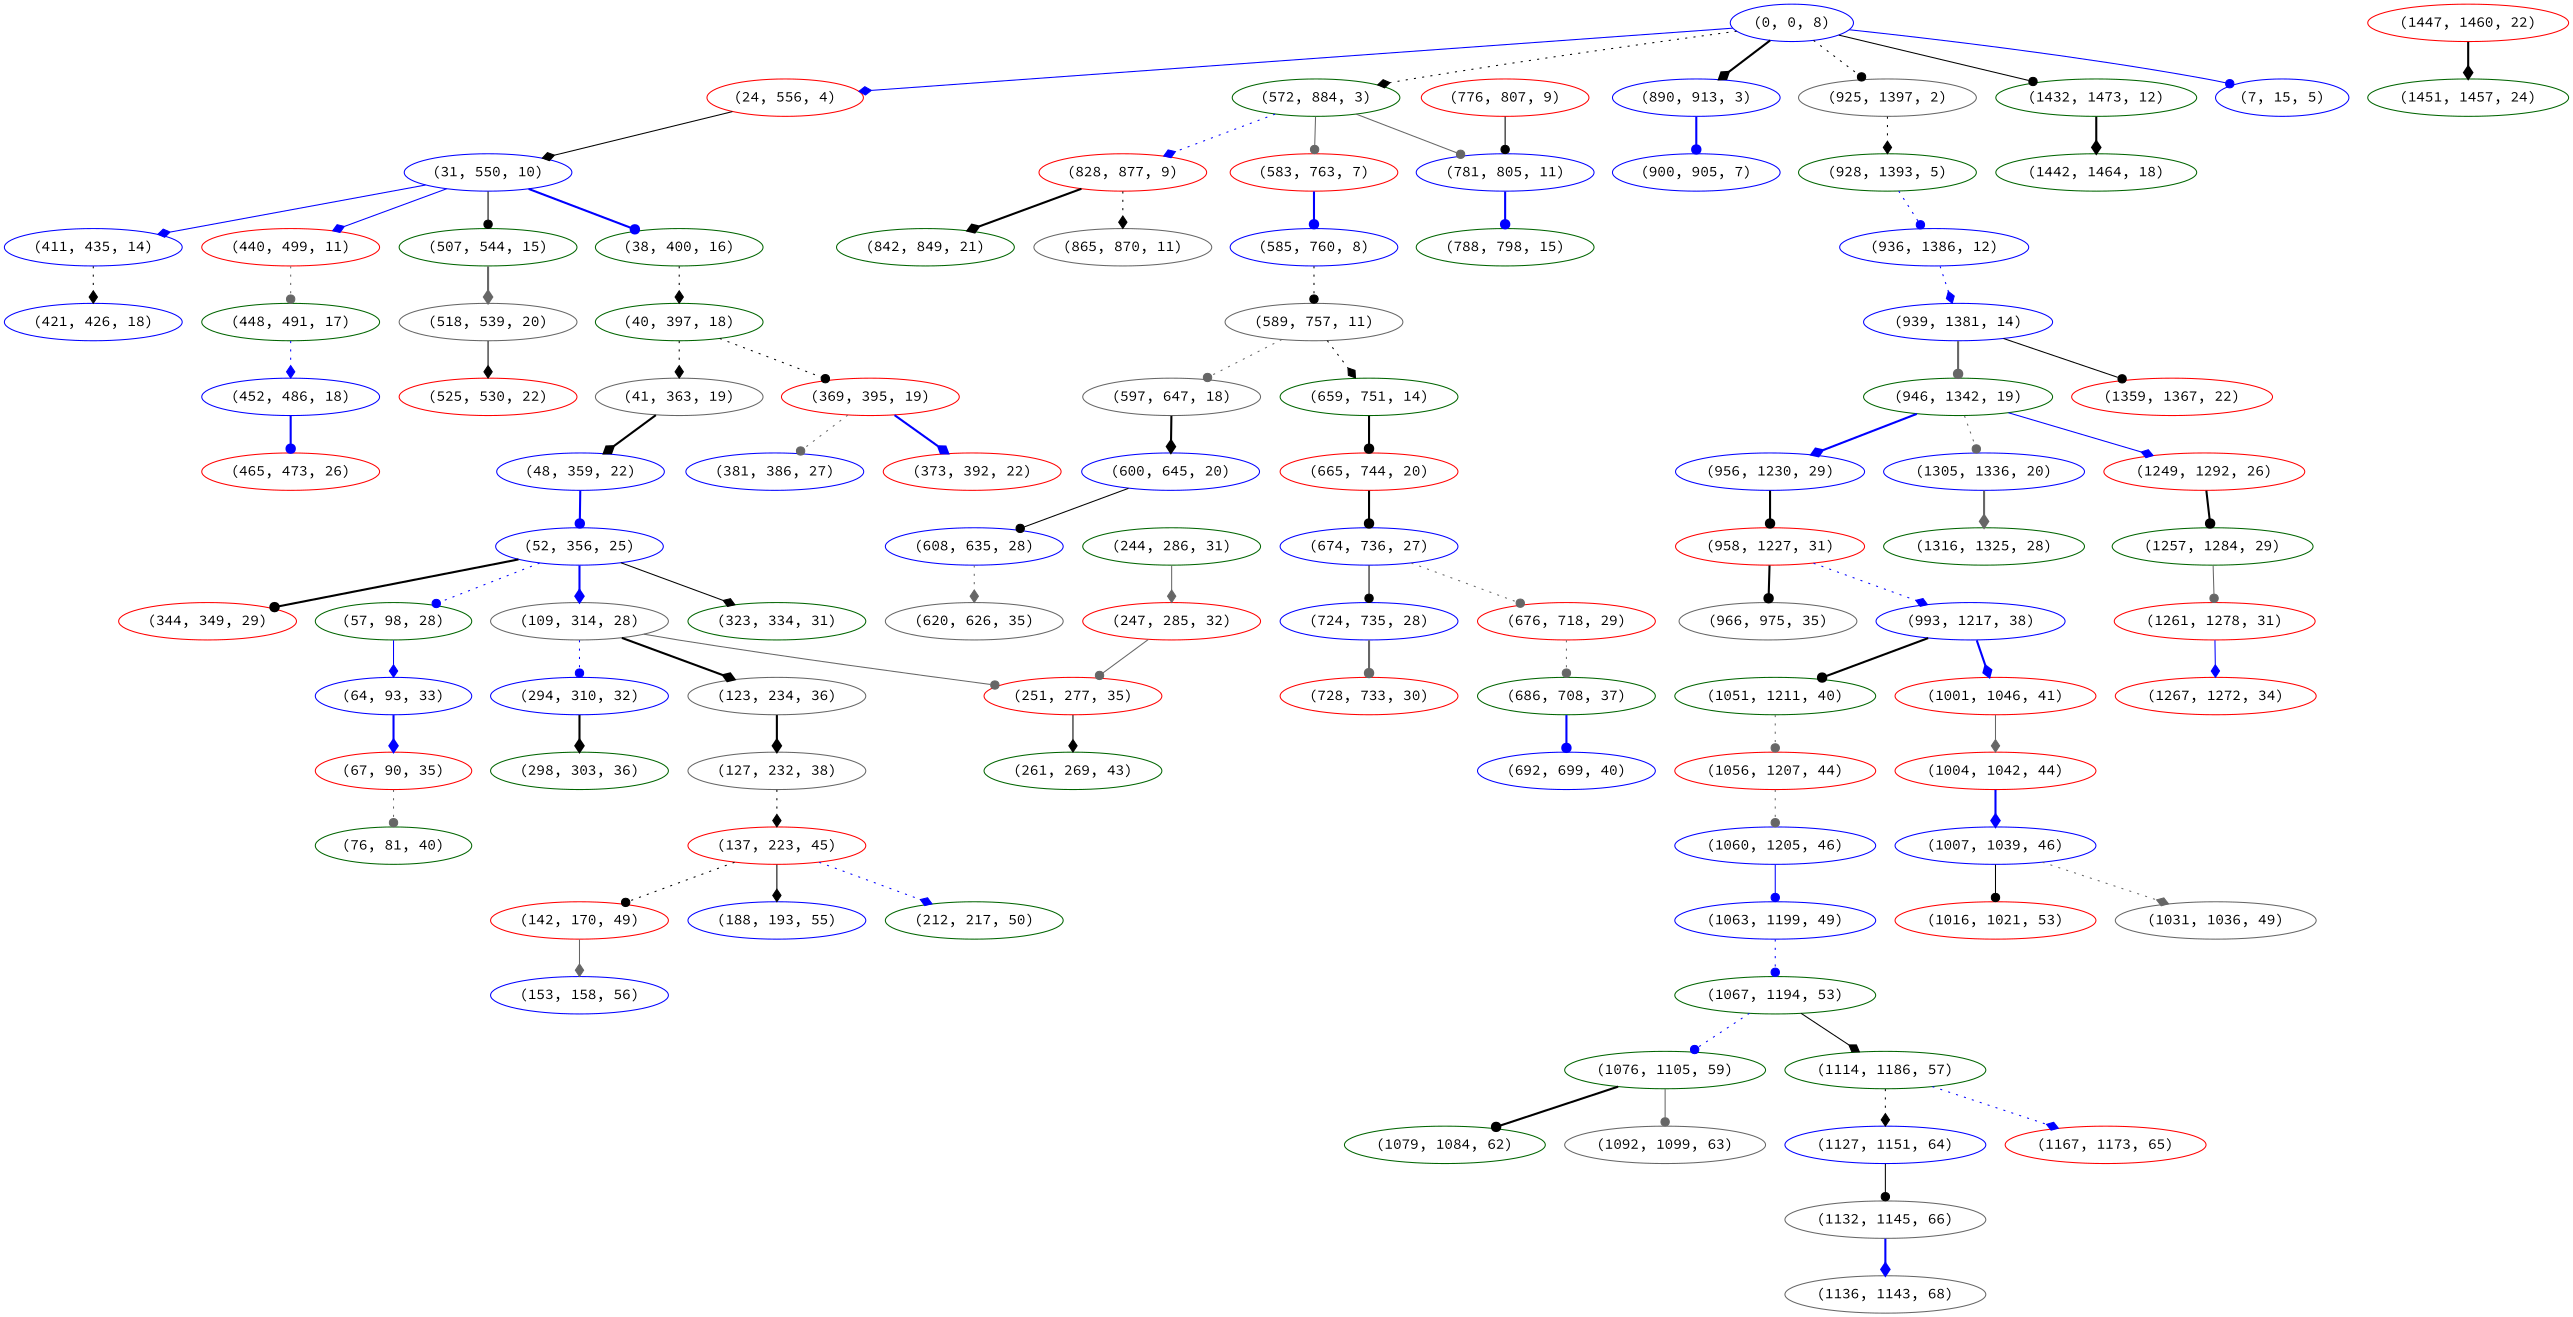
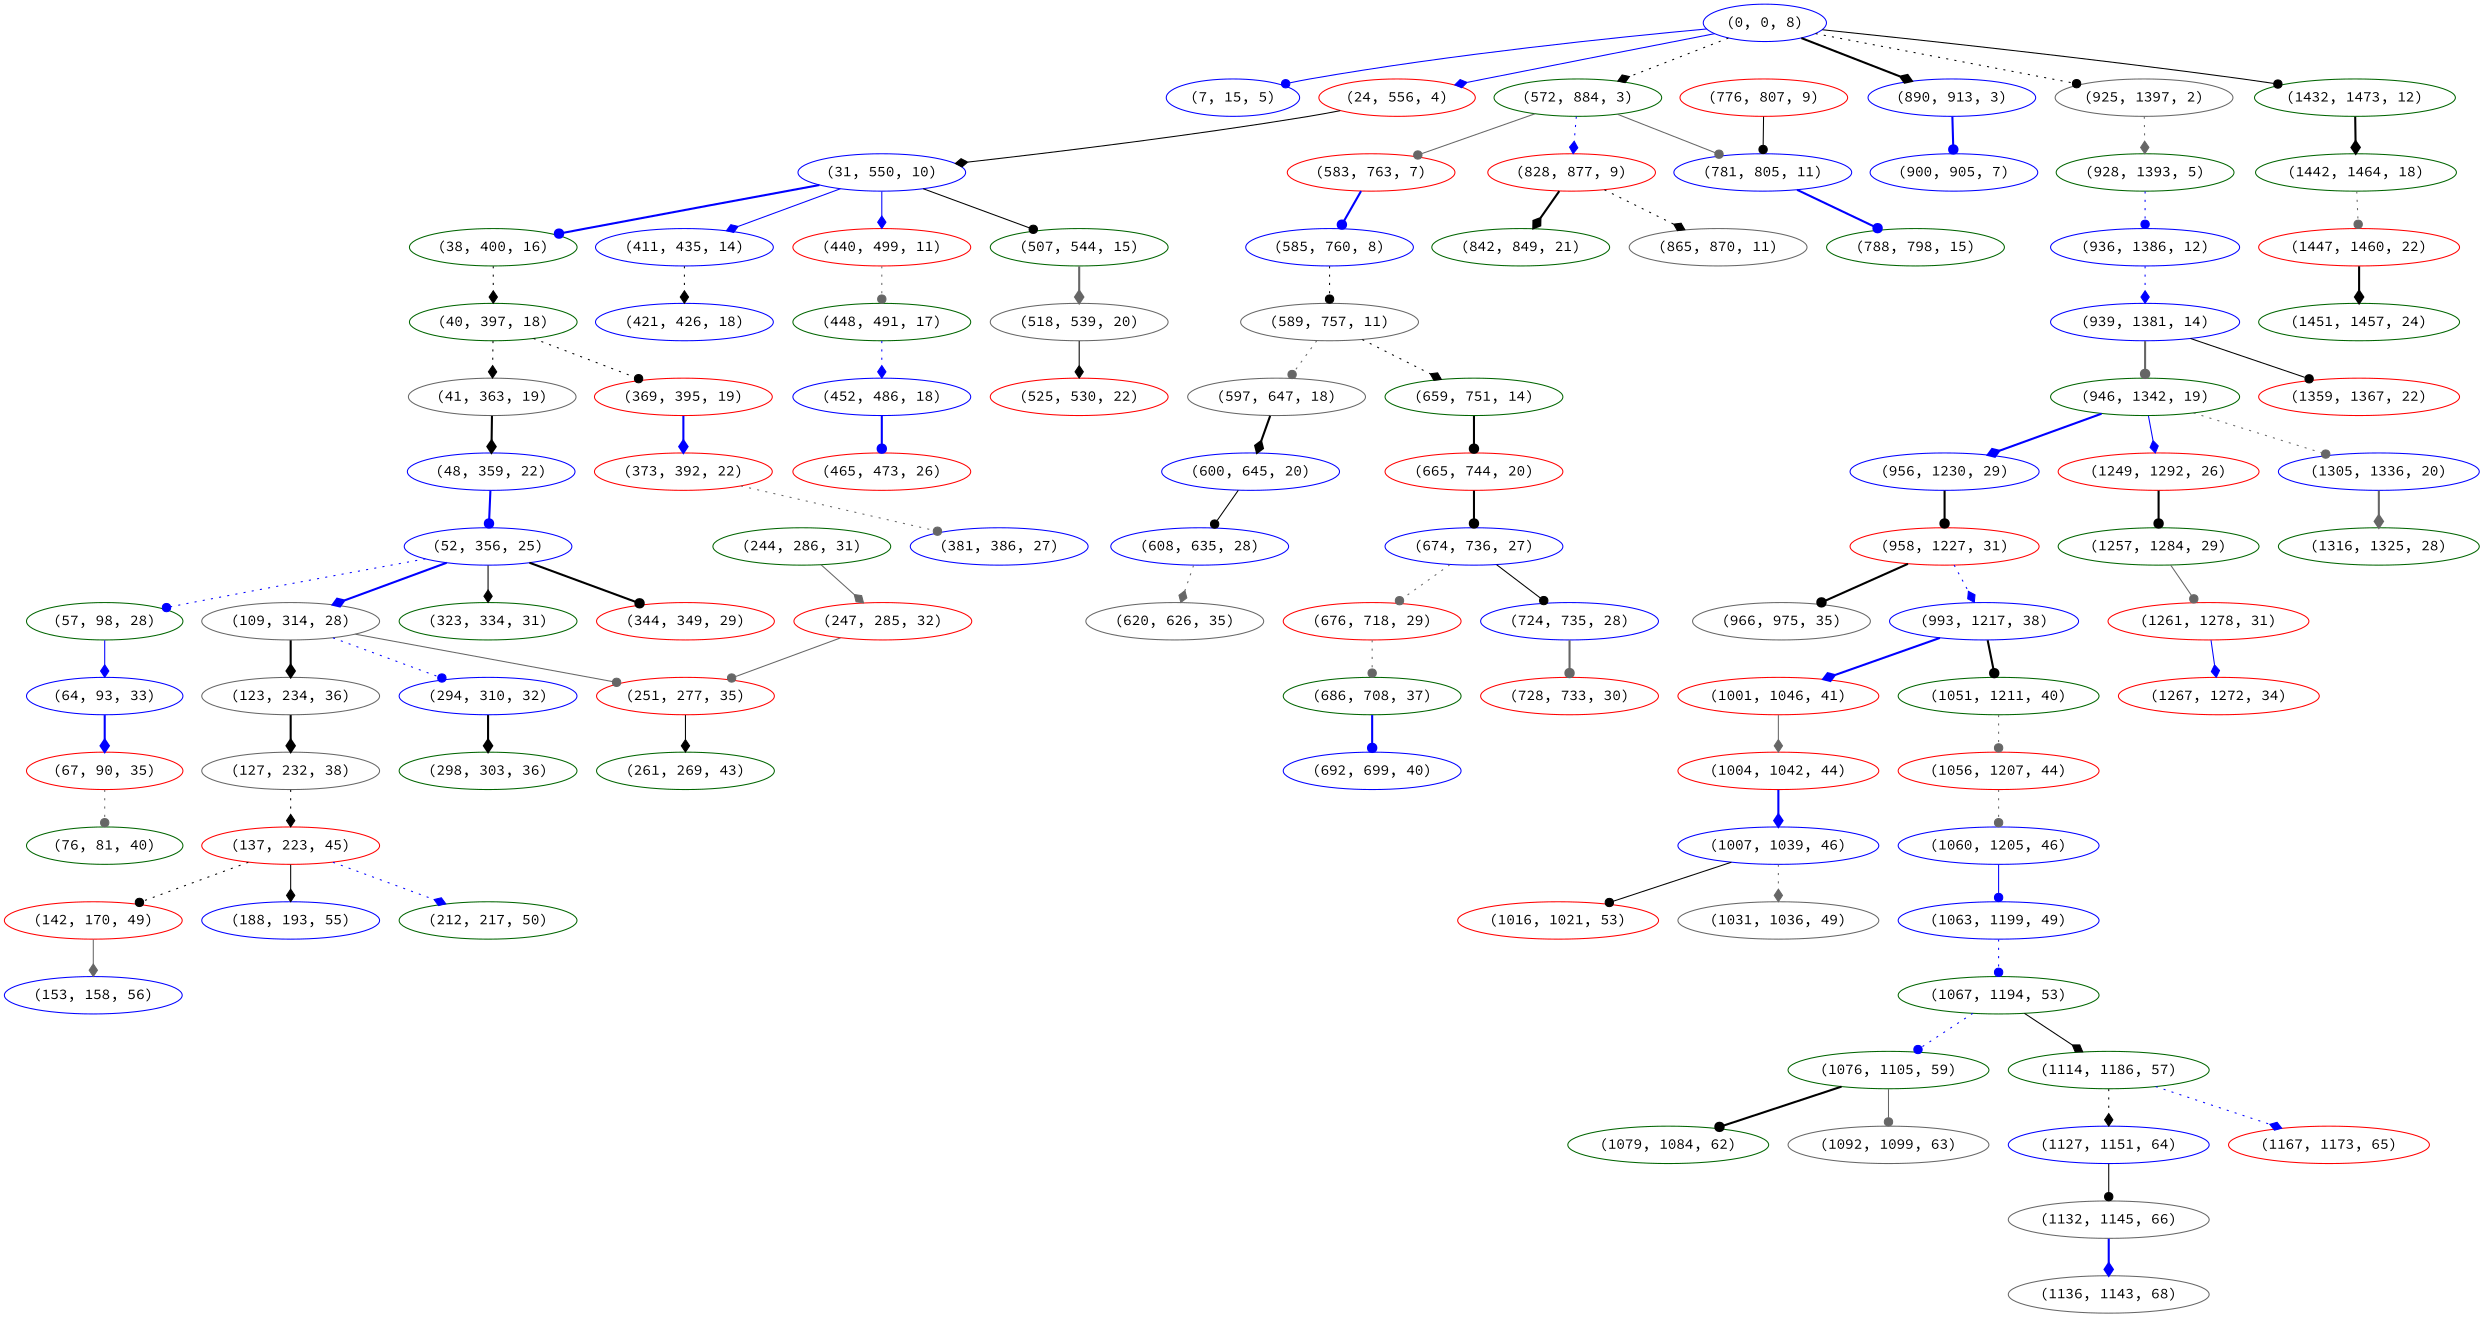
  digraph {
    fontname="Source Code Pro"
    node [color=blue fontname="Source Code Pro"]
    edge [arrowhead=dot color=black fontname="Source Code Pro" style=dotted]
    n1 [label="(0, 0, 8)"]
    "(7, 15, 5)"
    "(24, 556, 4)" [color=red]
    "(572, 884, 3)" [color=darkgreen]
    "(890, 913, 3)"
    "(925, 1397, 2)" [color=gray40]
    "(1432, 1473, 12)" [color=darkgreen]
    "(31, 550, 10)"
    "(583, 763, 7)" [color=red]
    "(828, 877, 9)" [color=red]
    "(781, 805, 11)"
    "(900, 905, 7)"
    "(928, 1393, 5)" [color=darkgreen]
    "(1442, 1464, 18)" [color=darkgreen]
    "(38, 400, 16)" [color=darkgreen]
    "(411, 435, 14)"
    "(440, 499, 11)" [color=red]
    "(507, 544, 15)" [color=darkgreen]
    "(40, 397, 18)" [color=darkgreen]
    "(421, 426, 18)"
    "(448, 491, 17)" [color=darkgreen]
    "(518, 539, 20)" [color=gray40]
    "(41, 363, 19)" [color=gray40]
    "(369, 395, 19)" [color=red]
    "(48, 359, 22)"
    "(373, 392, 22)" [color=red]
    "(52, 356, 25)"
    "(57, 98, 28)" [color=darkgreen]
    "(109, 314, 28)" [color=gray40]
    "(323, 334, 31)" [color=darkgreen]
    "(344, 349, 29)" [color=red]
    "(64, 93, 33)"
    "(123, 234, 36)" [color=gray40]
    "(294, 310, 32)"
    "(251, 277, 35)" [color=red]
    "(67, 90, 35)" [color=red]
    "(76, 81, 40)" [color=darkgreen]
    "(127, 232, 38)" [color=gray40]
    "(244, 286, 31)" [color=darkgreen]
    "(247, 285, 32)" [color=red]
    "(298, 303, 36)" [color=darkgreen]
    "(137, 223, 45)" [color=red]
    "(142, 170, 49)" [color=red]
    "(188, 193, 55)"
    "(212, 217, 50)" [color=darkgreen]
    "(153, 158, 56)"
    "(261, 269, 43)" [color=darkgreen]
    "(381, 386, 27)"
    "(452, 486, 18)"
    "(465, 473, 26)" [color=red]
    "(525, 530, 22)" [color=red]
    "(585, 760, 8)"
    "(776, 807, 9)" [color=red]
    "(842, 849, 21)" [color=darkgreen]
    "(865, 870, 11)" [color=gray40]
    "(589, 757, 11)" [color=gray40]
    "(597, 647, 18)" [color=gray40]
    "(659, 751, 14)" [color=darkgreen]
    "(600, 645, 20)"
    "(665, 744, 20)" [color=red]
    "(608, 635, 28)"
    "(620, 626, 35)" [color=gray40]
    "(674, 736, 27)"
    "(676, 718, 29)" [color=red]
    "(724, 735, 28)"
    "(686, 708, 37)" [color=darkgreen]
    "(728, 733, 30)" [color=red]
    "(692, 699, 40)"
    "(788, 798, 15)" [color=darkgreen]
    "(936, 1386, 12)"
    "(939, 1381, 14)"
    "(946, 1342, 19)" [color=darkgreen]
    "(1359, 1367, 22)" [color=red]
    "(956, 1230, 29)"
    "(1249, 1292, 26)" [color=red]
    "(1305, 1336, 20)"
    "(958, 1227, 31)" [color=red]
    "(1257, 1284, 29)" [color=darkgreen]
    "(1316, 1325, 28)" [color=darkgreen]
    "(966, 975, 35)" [color=gray40]
    "(993, 1217, 38)"
    "(1001, 1046, 41)" [color=red]
    "(1051, 1211, 40)" [color=darkgreen]
    "(1004, 1042, 44)" [color=red]
    "(1056, 1207, 44)" [color=red]
    "(1007, 1039, 46)"
    "(1016, 1021, 53)" [color=red]
    "(1031, 1036, 49)" [color=gray40]
    "(1060, 1205, 46)"
    "(1063, 1199, 49)"
    "(1067, 1194, 53)" [color=darkgreen]
    "(1076, 1105, 59)" [color=darkgreen]
    n93 [color=darkgreen label="(1114, 1186, 57)"]
    "(1079, 1084, 62)" [color=darkgreen]
    "(1092, 1099, 63)" [color=gray40]
    "(1127, 1151, 64)"
    "(1167, 1173, 65)" [color=red]
    "(1132, 1145, 66)" [color=gray40]
    "(1136, 1143, 68)" [color=gray40]
    "(1261, 1278, 31)" [color=red]
    "(1267, 1272, 34)" [color=red]
    "(1447, 1460, 22)" [color=red]
    "(1451, 1457, 24)" [color=darkgreen]
    n1 -> "(7, 15, 5)" [color=blue style=solid]
    n1 -> "(24, 556, 4)" [arrowhead=diamond color=blue style=solid]
    n1 -> "(572, 884, 3)" [arrowhead=diamond]
    n1 -> "(890, 913, 3)" [arrowhead=diamond style=bold]
    n1 -> "(925, 1397, 2)"
    n1 -> "(1432, 1473, 12)" [style=solid]
    "(24, 556, 4)" -> "(31, 550, 10)" [arrowhead=diamond style=solid]
    "(572, 884, 3)" -> "(583, 763, 7)" [color=gray40 style=solid]
    "(572, 884, 3)" -> "(828, 877, 9)" [arrowhead=diamond color=blue]
    "(572, 884, 3)" -> "(781, 805, 11)" [color=gray40 style=solid]
    "(890, 913, 3)" -> "(900, 905, 7)" [color=blue style=bold]
-   "(925, 1397, 2)" -> "(928, 1393, 5)" [arrowhead=diamond]
+   "(925, 1397, 2)" -> "(928, 1393, 5)" [arrowhead=diamond color=gray40]
    "(1432, 1473, 12)" -> "(1442, 1464, 18)" [arrowhead=diamond style=bold]
    "(31, 550, 10)" -> "(38, 400, 16)" [color=blue style=bold]
    "(31, 550, 10)" -> "(411, 435, 14)" [arrowhead=diamond color=blue style=solid]
    "(31, 550, 10)" -> "(440, 499, 11)" [arrowhead=diamond color=blue style=solid]
    "(31, 550, 10)" -> "(507, 544, 15)" [style=solid]
    "(583, 763, 7)" -> "(585, 760, 8)" [color=blue style=bold]
    "(828, 877, 9)" -> "(842, 849, 21)" [arrowhead=diamond style=bold]
    "(828, 877, 9)" -> "(865, 870, 11)" [arrowhead=diamond]
    "(781, 805, 11)" -> "(788, 798, 15)" [color=blue style=bold]
    "(928, 1393, 5)" -> "(936, 1386, 12)" [color=blue]
+   "(1442, 1464, 18)" -> "(1447, 1460, 22)" [color=gray40]
    "(38, 400, 16)" -> "(40, 397, 18)" [arrowhead=diamond]
    "(411, 435, 14)" -> "(421, 426, 18)" [arrowhead=diamond]
    "(440, 499, 11)" -> "(448, 491, 17)" [color=gray40]
    "(507, 544, 15)" -> "(518, 539, 20)" [arrowhead=diamond color=gray40 style=bold]
    "(40, 397, 18)" -> "(41, 363, 19)" [arrowhead=diamond]
    "(40, 397, 18)" -> "(369, 395, 19)"
    "(448, 491, 17)" -> "(452, 486, 18)" [arrowhead=diamond color=blue]
    "(518, 539, 20)" -> "(525, 530, 22)" [arrowhead=diamond style=solid]
    "(41, 363, 19)" -> "(48, 359, 22)" [arrowhead=diamond style=bold]
    "(369, 395, 19)" -> "(373, 392, 22)" [arrowhead=diamond color=blue style=bold]
    "(48, 359, 22)" -> "(52, 356, 25)" [color=blue style=bold]
-   "(369, 395, 19)" -> "(381, 386, 27)" [color=gray40]
+   "(373, 392, 22)" -> "(381, 386, 27)" [color=gray40]
    "(52, 356, 25)" -> "(57, 98, 28)" [color=blue]
    "(52, 356, 25)" -> "(109, 314, 28)" [arrowhead=diamond color=blue style=bold]
    "(52, 356, 25)" -> "(323, 334, 31)" [arrowhead=diamond style=solid]
    "(52, 356, 25)" -> "(344, 349, 29)" [style=bold]
    "(57, 98, 28)" -> "(64, 93, 33)" [arrowhead=diamond color=blue style=solid]
    "(109, 314, 28)" -> "(123, 234, 36)" [arrowhead=diamond style=bold]
    "(109, 314, 28)" -> "(294, 310, 32)" [color=blue]
    "(109, 314, 28)" -> "(251, 277, 35)" [color=gray40 style=solid]
    "(64, 93, 33)" -> "(67, 90, 35)" [arrowhead=diamond color=blue style=bold]
    "(123, 234, 36)" -> "(127, 232, 38)" [arrowhead=diamond style=bold]
    "(294, 310, 32)" -> "(298, 303, 36)" [arrowhead=diamond style=bold]
    "(251, 277, 35)" -> "(261, 269, 43)" [arrowhead=diamond style=solid]
    "(67, 90, 35)" -> "(76, 81, 40)" [color=gray40]
    "(127, 232, 38)" -> "(137, 223, 45)" [arrowhead=diamond]
    "(244, 286, 31)" -> "(247, 285, 32)" [arrowhead=diamond color=gray40 style=solid]
    "(247, 285, 32)" -> "(251, 277, 35)" [color=gray40 style=solid]
    "(137, 223, 45)" -> "(142, 170, 49)"
    "(137, 223, 45)" -> "(188, 193, 55)" [arrowhead=diamond style=solid]
    "(137, 223, 45)" -> "(212, 217, 50)" [arrowhead=diamond color=blue]
    "(142, 170, 49)" -> "(153, 158, 56)" [arrowhead=diamond color=gray40 style=solid]
    "(452, 486, 18)" -> "(465, 473, 26)" [color=blue style=bold]
    "(585, 760, 8)" -> "(589, 757, 11)"
    "(776, 807, 9)" -> "(781, 805, 11)" [style=solid]
    "(589, 757, 11)" -> "(597, 647, 18)" [color=gray40]
    "(589, 757, 11)" -> "(659, 751, 14)" [arrowhead=diamond]
    "(597, 647, 18)" -> "(600, 645, 20)" [arrowhead=diamond style=bold]
    "(659, 751, 14)" -> "(665, 744, 20)" [style=bold]
    "(600, 645, 20)" -> "(608, 635, 28)" [style=solid]
    "(665, 744, 20)" -> "(674, 736, 27)" [style=bold]
    "(608, 635, 28)" -> "(620, 626, 35)" [arrowhead=diamond color=gray40]
    "(674, 736, 27)" -> "(676, 718, 29)" [color=gray40]
    "(674, 736, 27)" -> "(724, 735, 28)" [style=solid]
    "(676, 718, 29)" -> "(686, 708, 37)" [color=gray40]
    "(724, 735, 28)" -> "(728, 733, 30)" [color=gray40 style=bold]
    "(686, 708, 37)" -> "(692, 699, 40)" [color=blue style=bold]
    "(936, 1386, 12)" -> "(939, 1381, 14)" [arrowhead=diamond color=blue]
    "(939, 1381, 14)" -> "(946, 1342, 19)" [color=gray40 style=bold]
    "(939, 1381, 14)" -> "(1359, 1367, 22)" [style=solid]
    "(946, 1342, 19)" -> "(956, 1230, 29)" [arrowhead=diamond color=blue style=bold]
    "(946, 1342, 19)" -> "(1249, 1292, 26)" [arrowhead=diamond color=blue style=solid]
    "(946, 1342, 19)" -> "(1305, 1336, 20)" [color=gray40]
    "(956, 1230, 29)" -> "(958, 1227, 31)" [style=bold]
    "(1249, 1292, 26)" -> "(1257, 1284, 29)" [style=bold]
    "(1305, 1336, 20)" -> "(1316, 1325, 28)" [arrowhead=diamond color=gray40 style=bold]
    "(958, 1227, 31)" -> "(966, 975, 35)" [style=bold]
    "(958, 1227, 31)" -> "(993, 1217, 38)" [arrowhead=diamond color=blue]
    "(1257, 1284, 29)" -> "(1261, 1278, 31)" [color=gray40 style=solid]
    "(993, 1217, 38)" -> "(1001, 1046, 41)" [arrowhead=diamond color=blue style=bold]
    "(993, 1217, 38)" -> "(1051, 1211, 40)" [style=bold]
    "(1001, 1046, 41)" -> "(1004, 1042, 44)" [arrowhead=diamond color=gray40 style=solid]
    "(1051, 1211, 40)" -> "(1056, 1207, 44)" [color=gray40]
    "(1004, 1042, 44)" -> "(1007, 1039, 46)" [arrowhead=diamond color=blue style=bold]
    "(1056, 1207, 44)" -> "(1060, 1205, 46)" [color=gray40]
    "(1007, 1039, 46)" -> "(1016, 1021, 53)" [style=solid]
    "(1007, 1039, 46)" -> "(1031, 1036, 49)" [arrowhead=diamond color=gray40]
    "(1060, 1205, 46)" -> "(1063, 1199, 49)" [color=blue style=solid]
    "(1063, 1199, 49)" -> "(1067, 1194, 53)" [color=blue]
    "(1067, 1194, 53)" -> "(1076, 1105, 59)" [color=blue]
    "(1067, 1194, 53)" -> n93 [arrowhead=diamond style=solid]
    "(1076, 1105, 59)" -> "(1079, 1084, 62)" [style=bold]
    "(1076, 1105, 59)" -> "(1092, 1099, 63)" [color=gray40 style=solid]
    n93 -> "(1127, 1151, 64)" [arrowhead=diamond]
    n93 -> "(1167, 1173, 65)" [arrowhead=diamond color=blue]
    "(1127, 1151, 64)" -> "(1132, 1145, 66)" [style=solid]
    "(1132, 1145, 66)" -> "(1136, 1143, 68)" [arrowhead=diamond color=blue style=bold]
    "(1261, 1278, 31)" -> "(1267, 1272, 34)" [arrowhead=diamond color=blue style=solid]
    "(1447, 1460, 22)" -> "(1451, 1457, 24)" [arrowhead=diamond style=bold]
  }
